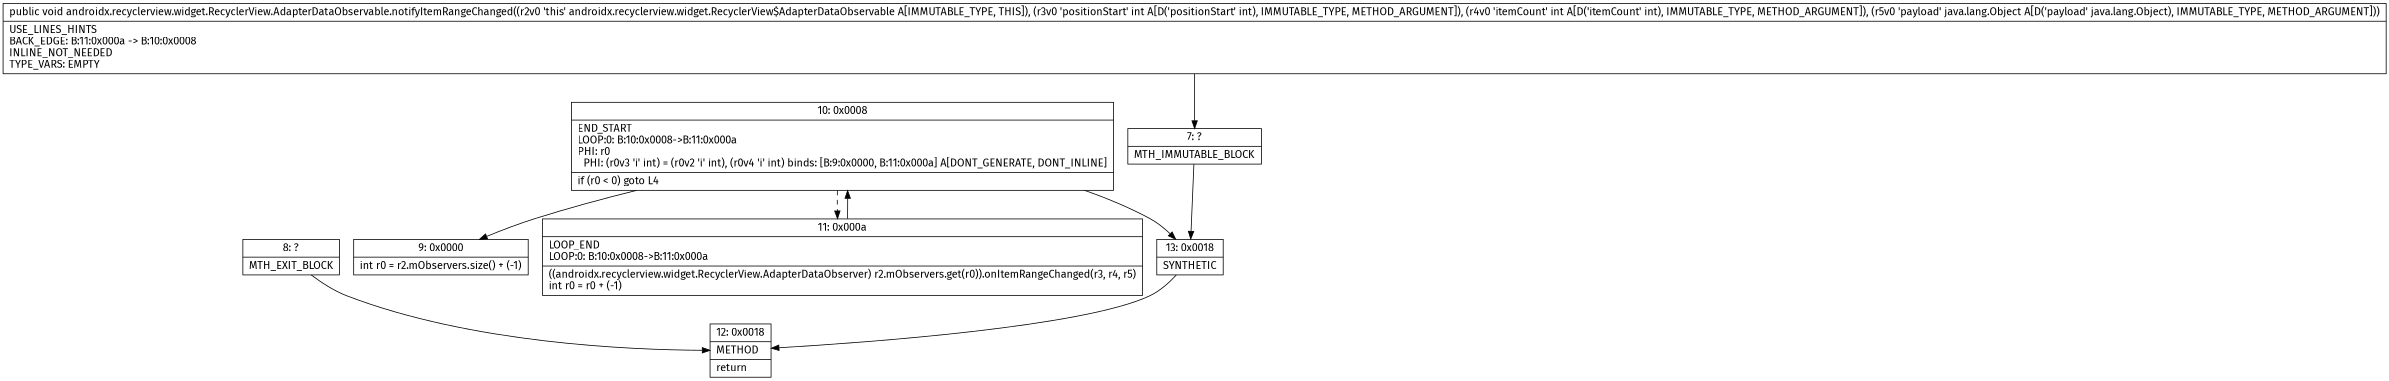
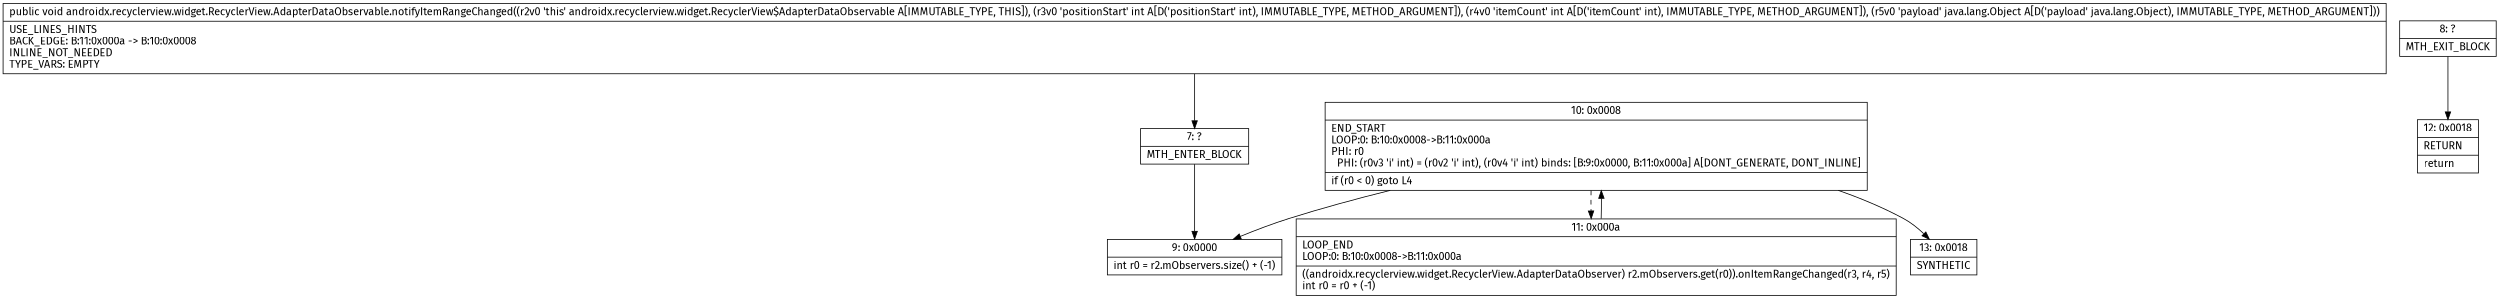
  digraph {
    fontname="Fira Sans"
    node [fontname="Fira Sans" shape=record]
    edge [fontname="Fira Sans"]
-   n1 [label="{7\:\ ?|MTH_IMMUTABLE_BLOCK\l}"]
+   n1 [label="{7\:\ ?|MTH_ENTER_BLOCK\l}"]
    n2 [label="{9\:\ 0x0000|int r0 = r2.mObservers.size() + (\-1)\l}"]
    n3 [label="{10\:\ 0x0008|END_START\lLOOP:0: B:10:0x0008\-\>B:11:0x000a\lPHI: r0 \l  PHI: (r0v3 'i' int) = (r0v2 'i' int), (r0v4 'i' int) binds: [B:9:0x0000, B:11:0x000a] A[DONT_GENERATE, DONT_INLINE]\l|if (r0 \< 0) goto L4\l}"]
    n4 [label="{11\:\ 0x000a|LOOP_END\lLOOP:0: B:10:0x0008\-\>B:11:0x000a\l|((androidx.recyclerview.widget.RecyclerView.AdapterDataObserver) r2.mObservers.get(r0)).onItemRangeChanged(r3, r4, r5)\lint r0 = r0 + (\-1)\l}"]
    n5 [label="{13\:\ 0x0018|SYNTHETIC\l}"]
-   n6 [label="{12\:\ 0x0018|METHOD\l|return\l}"]
+   n6 [label="{12\:\ 0x0018|RETURN\l|return\l}"]
    n7 [label="{8\:\ ?|MTH_EXIT_BLOCK\l}"]
    n8 [label="{public void androidx.recyclerview.widget.RecyclerView.AdapterDataObservable.notifyItemRangeChanged((r2v0 'this' androidx.recyclerview.widget.RecyclerView$AdapterDataObservable A[IMMUTABLE_TYPE, THIS]), (r3v0 'positionStart' int A[D('positionStart' int), IMMUTABLE_TYPE, METHOD_ARGUMENT]), (r4v0 'itemCount' int A[D('itemCount' int), IMMUTABLE_TYPE, METHOD_ARGUMENT]), (r5v0 'payload' java.lang.Object A[D('payload' java.lang.Object), IMMUTABLE_TYPE, METHOD_ARGUMENT]))  | USE_LINES_HINTS\lBACK_EDGE: B:11:0x000a \-\> B:10:0x0008\lINLINE_NOT_NEEDED\lTYPE_VARS: EMPTY\l}"]
-   n1 -> n5
+   n1 -> n2
    n3 -> n2
    n3 -> n4 [style=dashed]
    n3 -> n5
    n4 -> n3
-   n5 -> n6
    n7 -> n6
    n8 -> n1
  }
